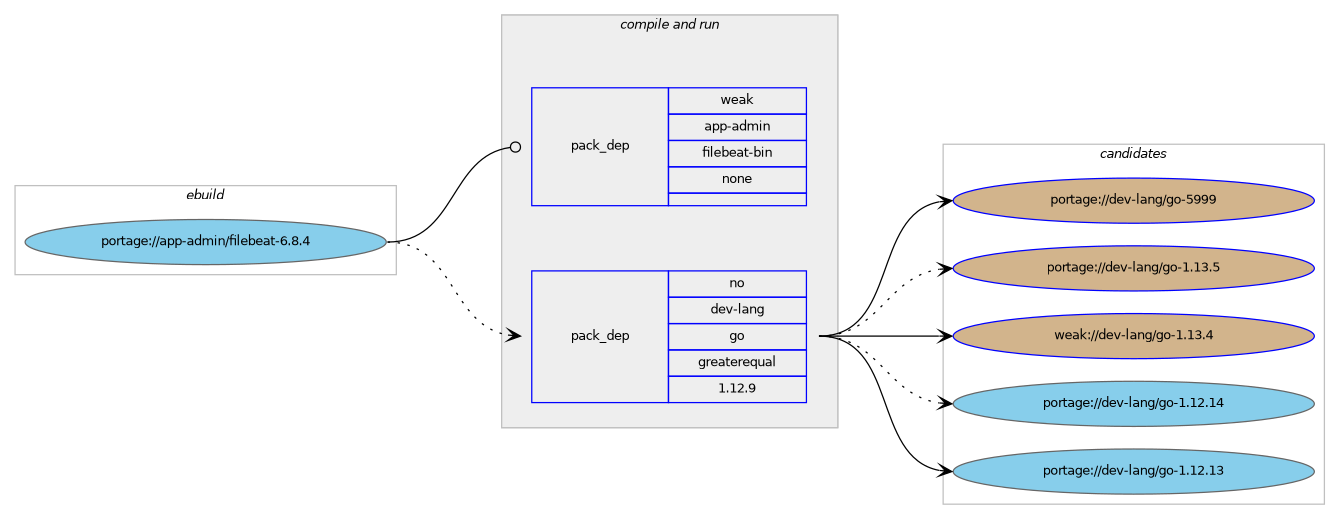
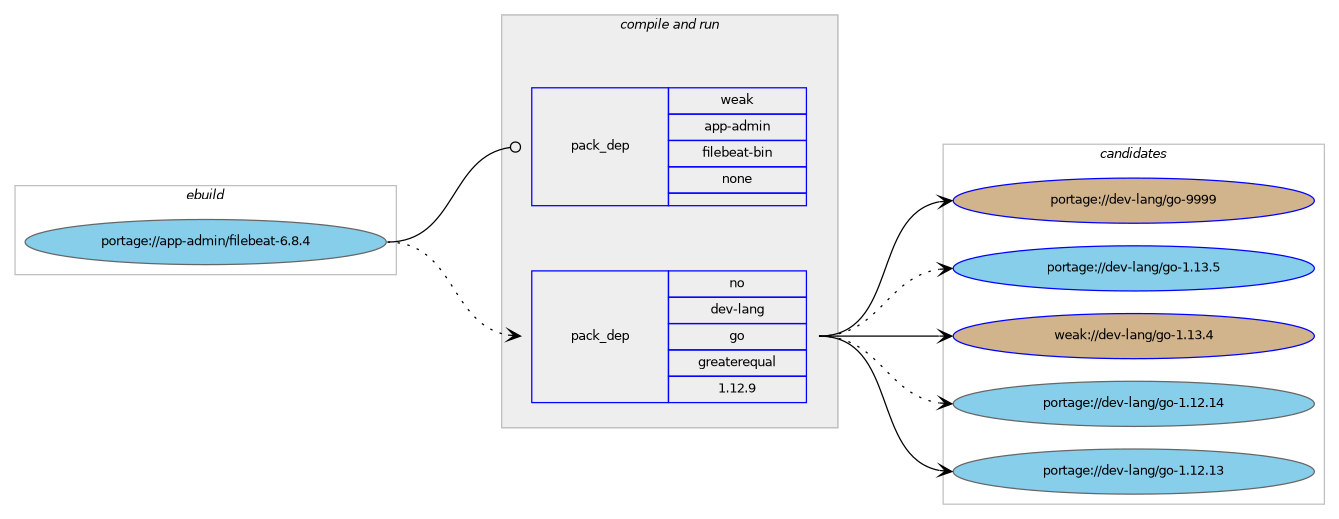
  digraph {
    compound=true
    concentrate=true
    fontname=Helvetica
    fontsize=10
    newrank=true
    rankdir=LR
    ranksep=1.5
    node [color=blue fillcolor=skyblue fontname=Helvetica fontsize=10 style=filled]
    edge [arrowhead=vee headport=w style=solid tailport=e weight=100]
    n1 [color=gray40 label="portage://app-admin/filebeat-6.8.4" width=4]
    n2 [label=<<TABLE BORDER="0" CELLBORDER="1" CELLSPACING="0" CELLPADDING="4" WIDTH="220"><TR><TD ROWSPAN="6" CELLPADDING="30">pack_dep</TD></TR><TR><TD WIDTH="110">no</TD></TR><TR><TD>dev-lang</TD></TR><TR><TD>go</TD></TR><TR><TD>greaterequal</TD></TR><TR><TD>1.12.9</TD></TR></TABLE>> shape=none fillcolor="" style=""]
    n3 [label=<<TABLE BORDER="0" CELLBORDER="1" CELLSPACING="0" CELLPADDING="4" WIDTH="220"><TR><TD ROWSPAN="6" CELLPADDING="30">pack_dep</TD></TR><TR><TD WIDTH="110">weak</TD></TR><TR><TD>app-admin</TD></TR><TR><TD>filebeat-bin</TD></TR><TR><TD>none</TD></TR><TR><TD></TD></TR></TABLE>> shape=none fillcolor="" style=""]
-   n4 [fillcolor=tan label="portage://dev-lang/go-5999" width=4]
-   n5 [fillcolor=tan label="portage://dev-lang/go-1.13.5" width=4]
+   n4 [fillcolor=tan label="portage://dev-lang/go-9999" width=4]
+   n5 [label="portage://dev-lang/go-1.13.5" width=4]
    n6 [fillcolor=tan label="weak://dev-lang/go-1.13.4" width=4]
    n7 [color=gray40 label="portage://dev-lang/go-1.12.14" width=4]
    n8 [color=gray40 label="portage://dev-lang/go-1.12.13" width=4]
    subgraph cluster_1 {
      color=gray
      label=<<i>ebuild</i>>
      rank=same
      n1
    }
    subgraph cluster_2 {
      color=gray
      label=<<i>dependencies</i>>
      subgraph cluster_3 {
        color=gray
        fillcolor="#eeeeee"
        label=<<i>run</i>>
        style=filled
        subgraph sub_4 {
          color=gray
          fillcolor="#eeeeee"
          label=<<i>run</i>>
          style=filled
          n3
        }
      }
      subgraph cluster_5 {
        color=gray
        fillcolor="#eeeeee"
        label=<<i>compile</i>>
        style=filled
        subgraph sub_6 {
          color=gray
          fillcolor="#eeeeee"
          label=<<i>compile</i>>
          style=filled
          n2
        }
      }
      subgraph cluster_7 {
        color=gray
        fillcolor="#eeeeee"
        label=<<i>compile and run</i>>
        style=filled
      }
    }
    subgraph cluster_8 {
      color=gray
      label=<<i>candidates</i>>
      rank=same
      subgraph sub_9 {
        color=black
        label=<<i>candidates</i>>
        nodesep=1
        rank=same
        n4
        n5
        n6
        n7
        n8
      }
      subgraph sub_10 {
        color=black
        label=<<i>candidates</i>>
        nodesep=1
        rank=same
      }
    }
    n1 -> n2 [style=dotted weight=20]
    n1 -> n3 [arrowhead=odot weight=20]
    n2 -> n4
    n2 -> n5 [style=dotted]
    n2 -> n6
    n2 -> n7 [style=dotted]
    n2 -> n8
  }
